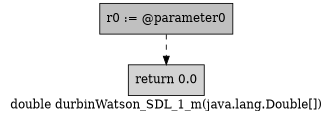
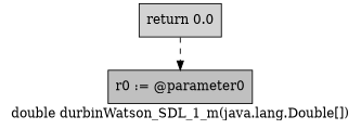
  digraph {
    label="double durbinWatson_SDL_1_m(java.lang.Double[])"
    node [shape=box style=filled]
    n1 [fillcolor=gray label="r0 := @parameter0"]
    n2 [fillcolor=lightgray label="return 0.0"]
-   n1 -> n2 [style=dashed]
+   n2 -> n1 [style=dashed]
  }
